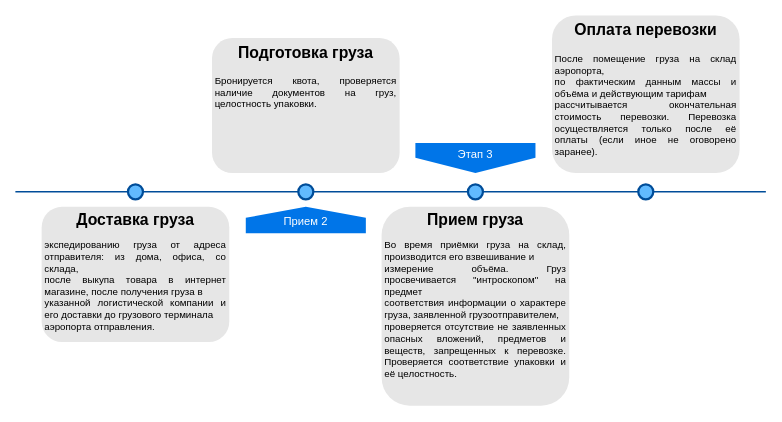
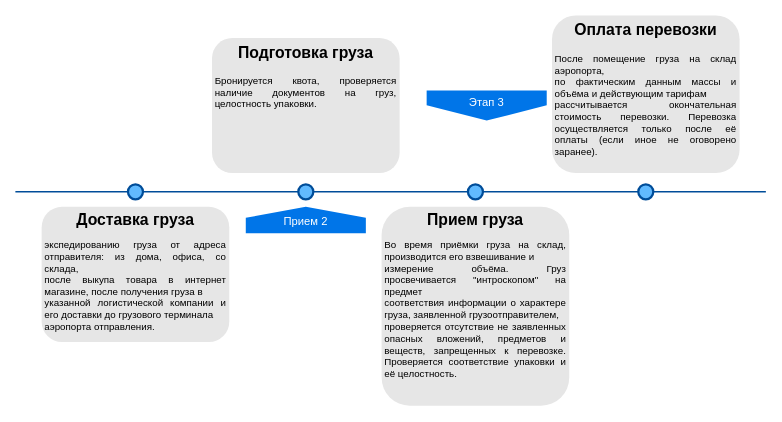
  <mxCell id="0" />
  <mxCell id="1" parent="0" />
  <mxCell id="2" value="" style="line;strokeWidth=2;html=1;fillColor=none;fontSize=28;fontColor=#004D99;strokeColor=#004D99;" parent="1" vertex="1"><mxGeometry x="20" y="250" width="1000" height="10" as="geometry" /></mxCell>
- <mxCell id="3" value="&lt;span&gt;Этап 3&lt;/span&gt;" style="shape=offPageConnector;whiteSpace=wrap;html=1;fillColor=#0075E8;fontSize=15;fontColor=#FFFFFF;size=0.509;verticalAlign=top;strokeColor=none;" parent="1" vertex="1"><mxGeometry x="553" y="190" width="160" height="40" as="geometry" /></mxCell>
+ <mxCell id="3" value="&lt;span&gt;Этап 3&lt;/span&gt;" style="shape=offPageConnector;whiteSpace=wrap;html=1;fillColor=#0075E8;fontSize=15;fontColor=#FFFFFF;size=0.509;verticalAlign=top;strokeColor=none;" parent="1" vertex="1"><mxGeometry x="568" y="120" width="160" height="40" as="geometry" /></mxCell>
  <mxCell id="4" value="&lt;span&gt;Прием 2&lt;/span&gt;" style="shape=offPageConnector;whiteSpace=wrap;html=1;fillColor=#0075E8;fontSize=15;fontColor=#FFFFFF;size=0.418;flipV=1;verticalAlign=bottom;strokeColor=none;spacingBottom=4;" parent="1" vertex="1"><mxGeometry x="327" y="275" width="160" height="35" as="geometry" /></mxCell>
  <mxCell id="5" value="" style="ellipse;whiteSpace=wrap;html=1;fillColor=#61BAFF;fontSize=28;fontColor=#004D99;strokeWidth=3;strokeColor=#004D99;" parent="1" vertex="1"><mxGeometry x="170" y="245" width="20" height="20" as="geometry" /></mxCell>
  <mxCell id="6" value="" style="ellipse;whiteSpace=wrap;html=1;fillColor=#61BAFF;fontSize=28;fontColor=#004D99;strokeWidth=3;strokeColor=#004D99;" parent="1" vertex="1"><mxGeometry x="397" y="245" width="20" height="20" as="geometry" /></mxCell>
  <mxCell id="7" value="" style="ellipse;whiteSpace=wrap;html=1;fillColor=#61BAFF;fontSize=28;fontColor=#004D99;strokeWidth=3;strokeColor=#004D99;" parent="1" vertex="1"><mxGeometry x="623" y="245" width="20" height="20" as="geometry" /></mxCell>
  <mxCell id="8" value="" style="ellipse;whiteSpace=wrap;html=1;fillColor=#61BAFF;fontSize=28;fontColor=#004D99;strokeWidth=3;strokeColor=#004D99;" parent="1" vertex="1"><mxGeometry x="850" y="245" width="20" height="20" as="geometry" /></mxCell>
  <mxCell id="9" value="&lt;h1 style=&quot;font-size: 21px&quot;&gt;&lt;font style=&quot;font-size: 21px&quot;&gt;&lt;font style=&quot;font-size: 21px&quot;&gt;Доставка&lt;/font&gt; груза&lt;/font&gt;&lt;br&gt;&lt;/h1&gt;&lt;p align=&quot;justify&quot;&gt;экспедированию груза от адреса отправителя: из дома, офиса, со склада, &lt;br&gt;после выкупа товара в интернет магазине, после получения груза в &lt;br&gt;указанной логистической компании и его доставки до грузового терминала &lt;br&gt;аэропорта отправления.&lt;/p&gt;" style="text;html=1;spacing=5;spacingTop=-20;whiteSpace=wrap;overflow=hidden;strokeColor=none;strokeWidth=3;fillColor=#E6E6E6;fontSize=13;fontColor=#000000;align=center;rounded=1;imageHeight=24;" parent="1" vertex="1"><mxGeometry x="55" y="275" width="250" height="180" as="geometry" /></mxCell>
  <mxCell id="10" value="&lt;h2 class=&quot;js-quickedit-page-title title text-align-justify&quot; style=&quot;font-size: 21px&quot; align=&quot;center&quot;&gt;Подготовка груза&lt;/h2&gt;&lt;div align=&quot;justify&quot;&gt;Бронируется квота, проверяется наличие документов на груз, целостность упаковки.&lt;br&gt;&lt;/div&gt;" style="text;html=1;spacing=5;spacingTop=-20;whiteSpace=wrap;overflow=hidden;strokeColor=none;strokeWidth=3;fillColor=#E6E6E6;fontSize=13;fontColor=#000000;align=center;rounded=1;" parent="1" vertex="1"><mxGeometry x="282" y="50" width="250" height="180" as="geometry" /></mxCell>
  <mxCell id="11" value="&lt;h1 style=&quot;font-size: 21px&quot;&gt;Прием груза&lt;br&gt;&lt;/h1&gt;&lt;p align=&quot;justify&quot;&gt;Во время приёмки груза на склад, производится его взвешивание и &lt;br&gt;измерение объёма. Груз просвечивается &quot;интроскопом&quot; на предмет &lt;br&gt;соответствия информации о характере груза, заявленной грузоотправителем,&lt;br&gt; проверяется отсутствие &lt;span class=&quot;extended-text__short&quot;&gt;не заявленных &lt;/span&gt;опасных вложений, предметов и веществ, запрещенных к перевозке. Проверяется соответствие упаковки и её целостность.&lt;/p&gt;" style="text;html=1;spacing=5;spacingTop=-20;whiteSpace=wrap;overflow=hidden;strokeColor=none;strokeWidth=3;fillColor=#E6E6E6;fontSize=13;fontColor=#000000;align=center;rounded=1;" parent="1" vertex="1"><mxGeometry x="508" y="275" width="250" height="265" as="geometry" /></mxCell>
  <mxCell id="12" value="&lt;h2 class=&quot;text-align-justify&quot; style=&quot;font-size: 21px&quot;&gt;Оплата перевозки&lt;/h2&gt;&lt;p class=&quot;text-align-justify&quot; align=&quot;justify&quot;&gt;После помещение груза на склад аэропорта, &lt;br&gt;по фактическим данным массы и объёма и действующим тарифам &lt;br&gt;рассчитывается окончательная стоимость перевозки. Перевозка осуществляется только после её оплаты (если иное не оговорено заранее).&lt;/p&gt;" style="text;html=1;spacing=5;spacingTop=-20;whiteSpace=wrap;overflow=hidden;strokeColor=none;strokeWidth=3;fillColor=#E6E6E6;fontSize=13;fontColor=#000000;align=center;rounded=1;" parent="1" vertex="1"><mxGeometry x="735" y="20" width="250" height="210" as="geometry" /></mxCell>
